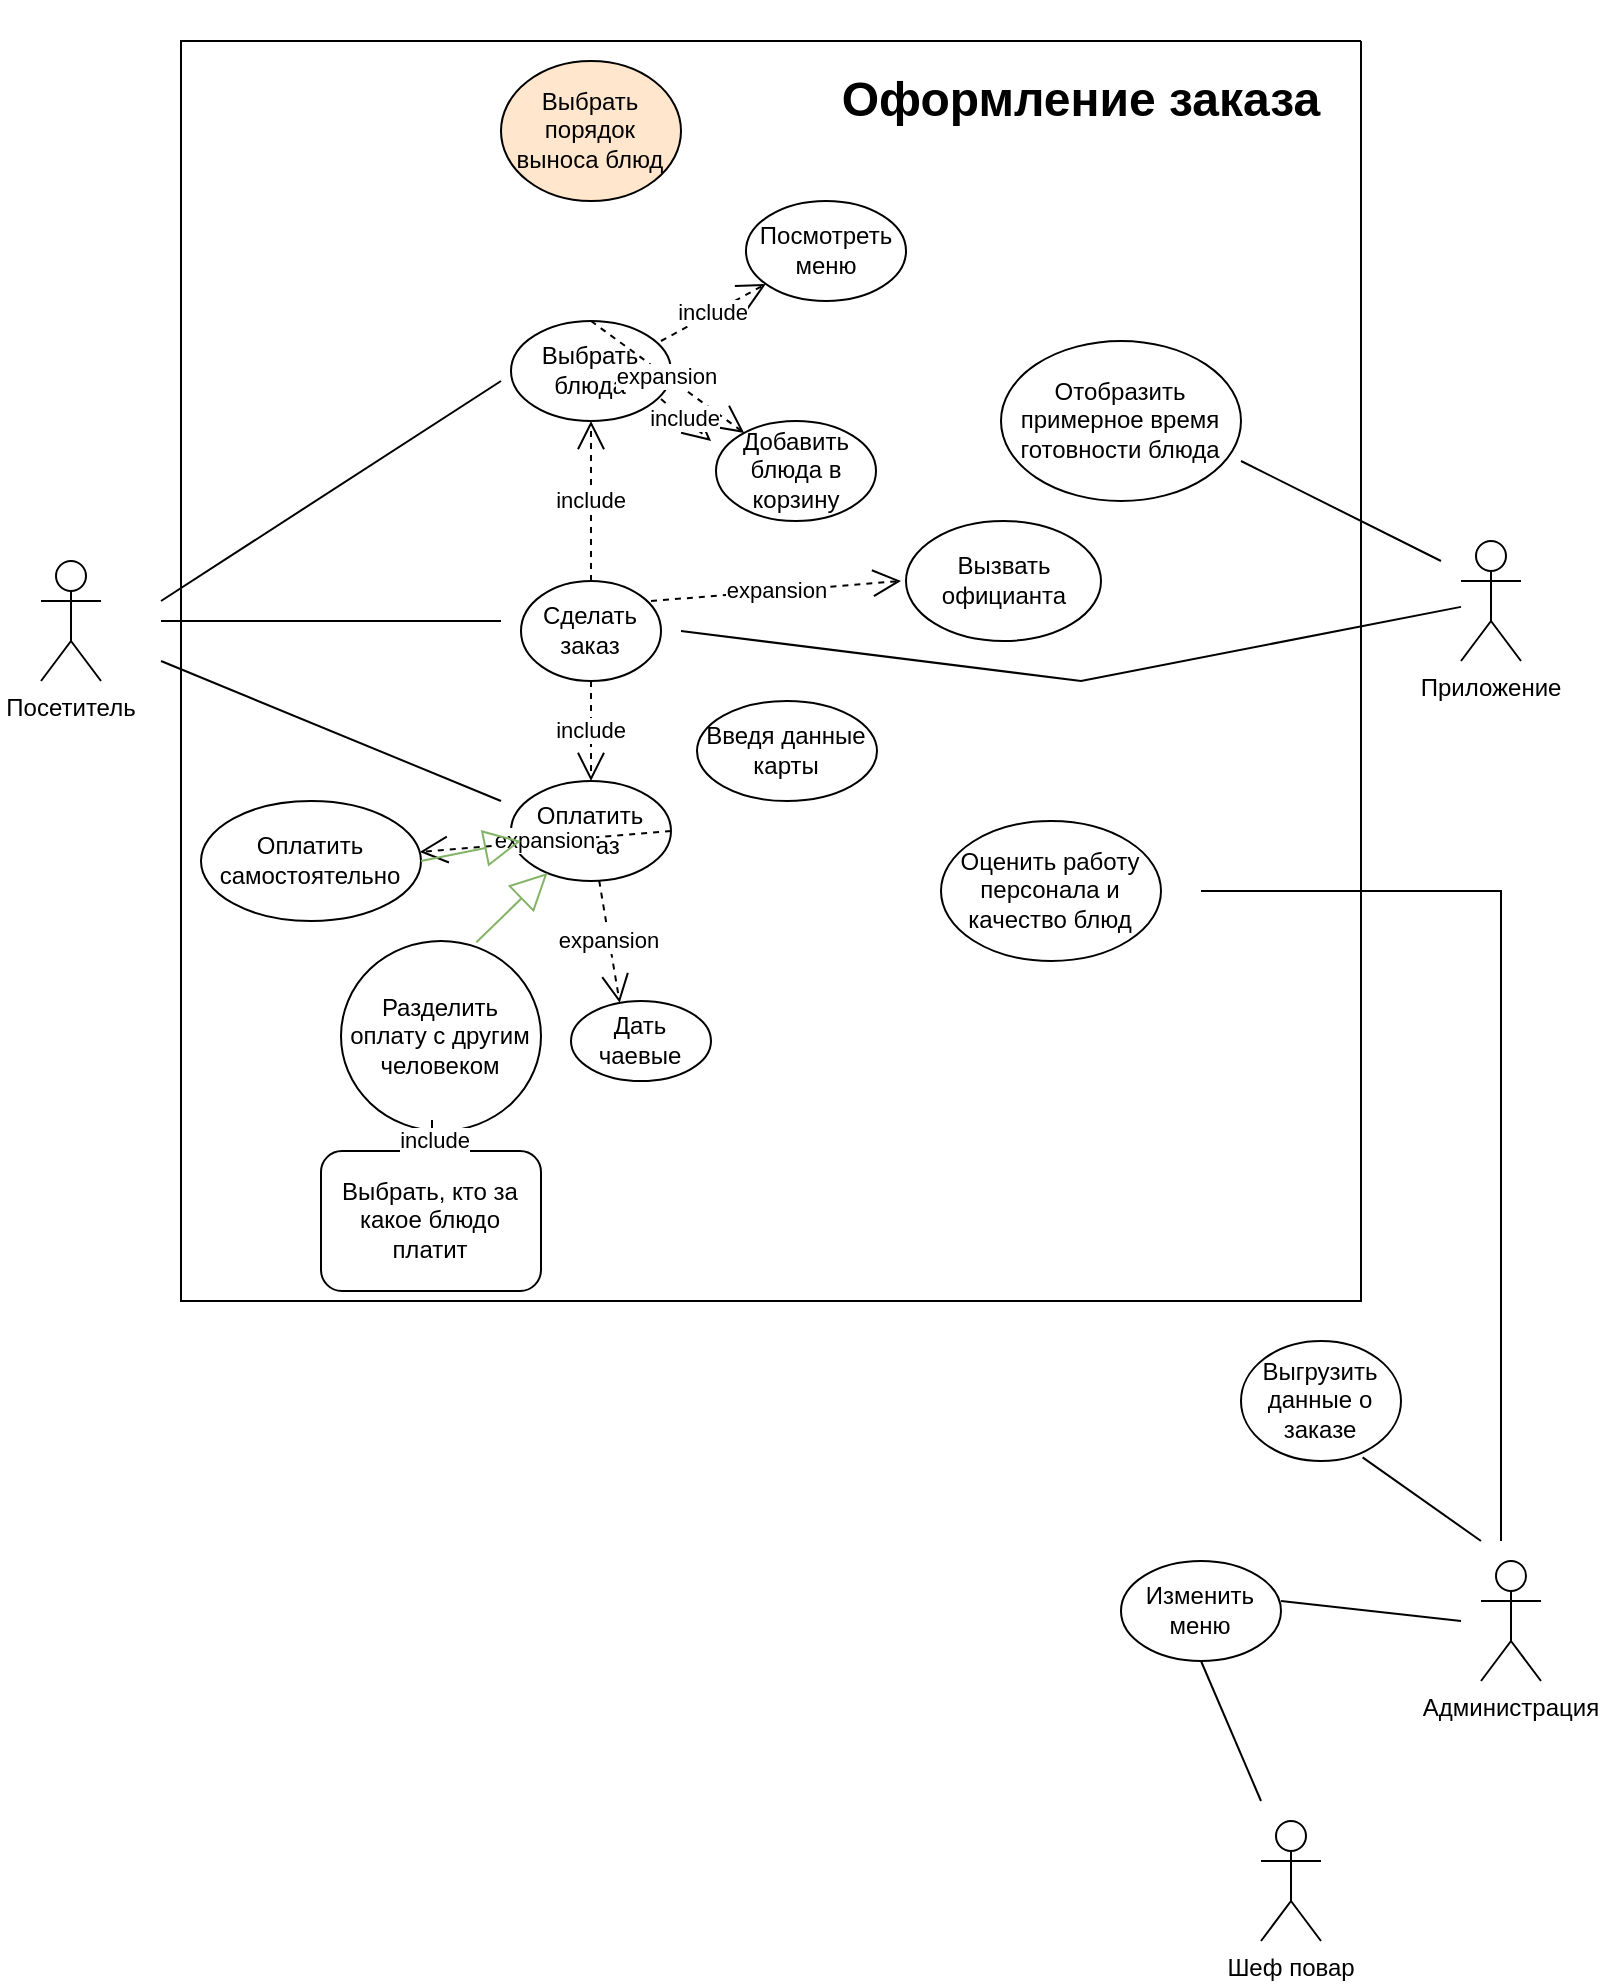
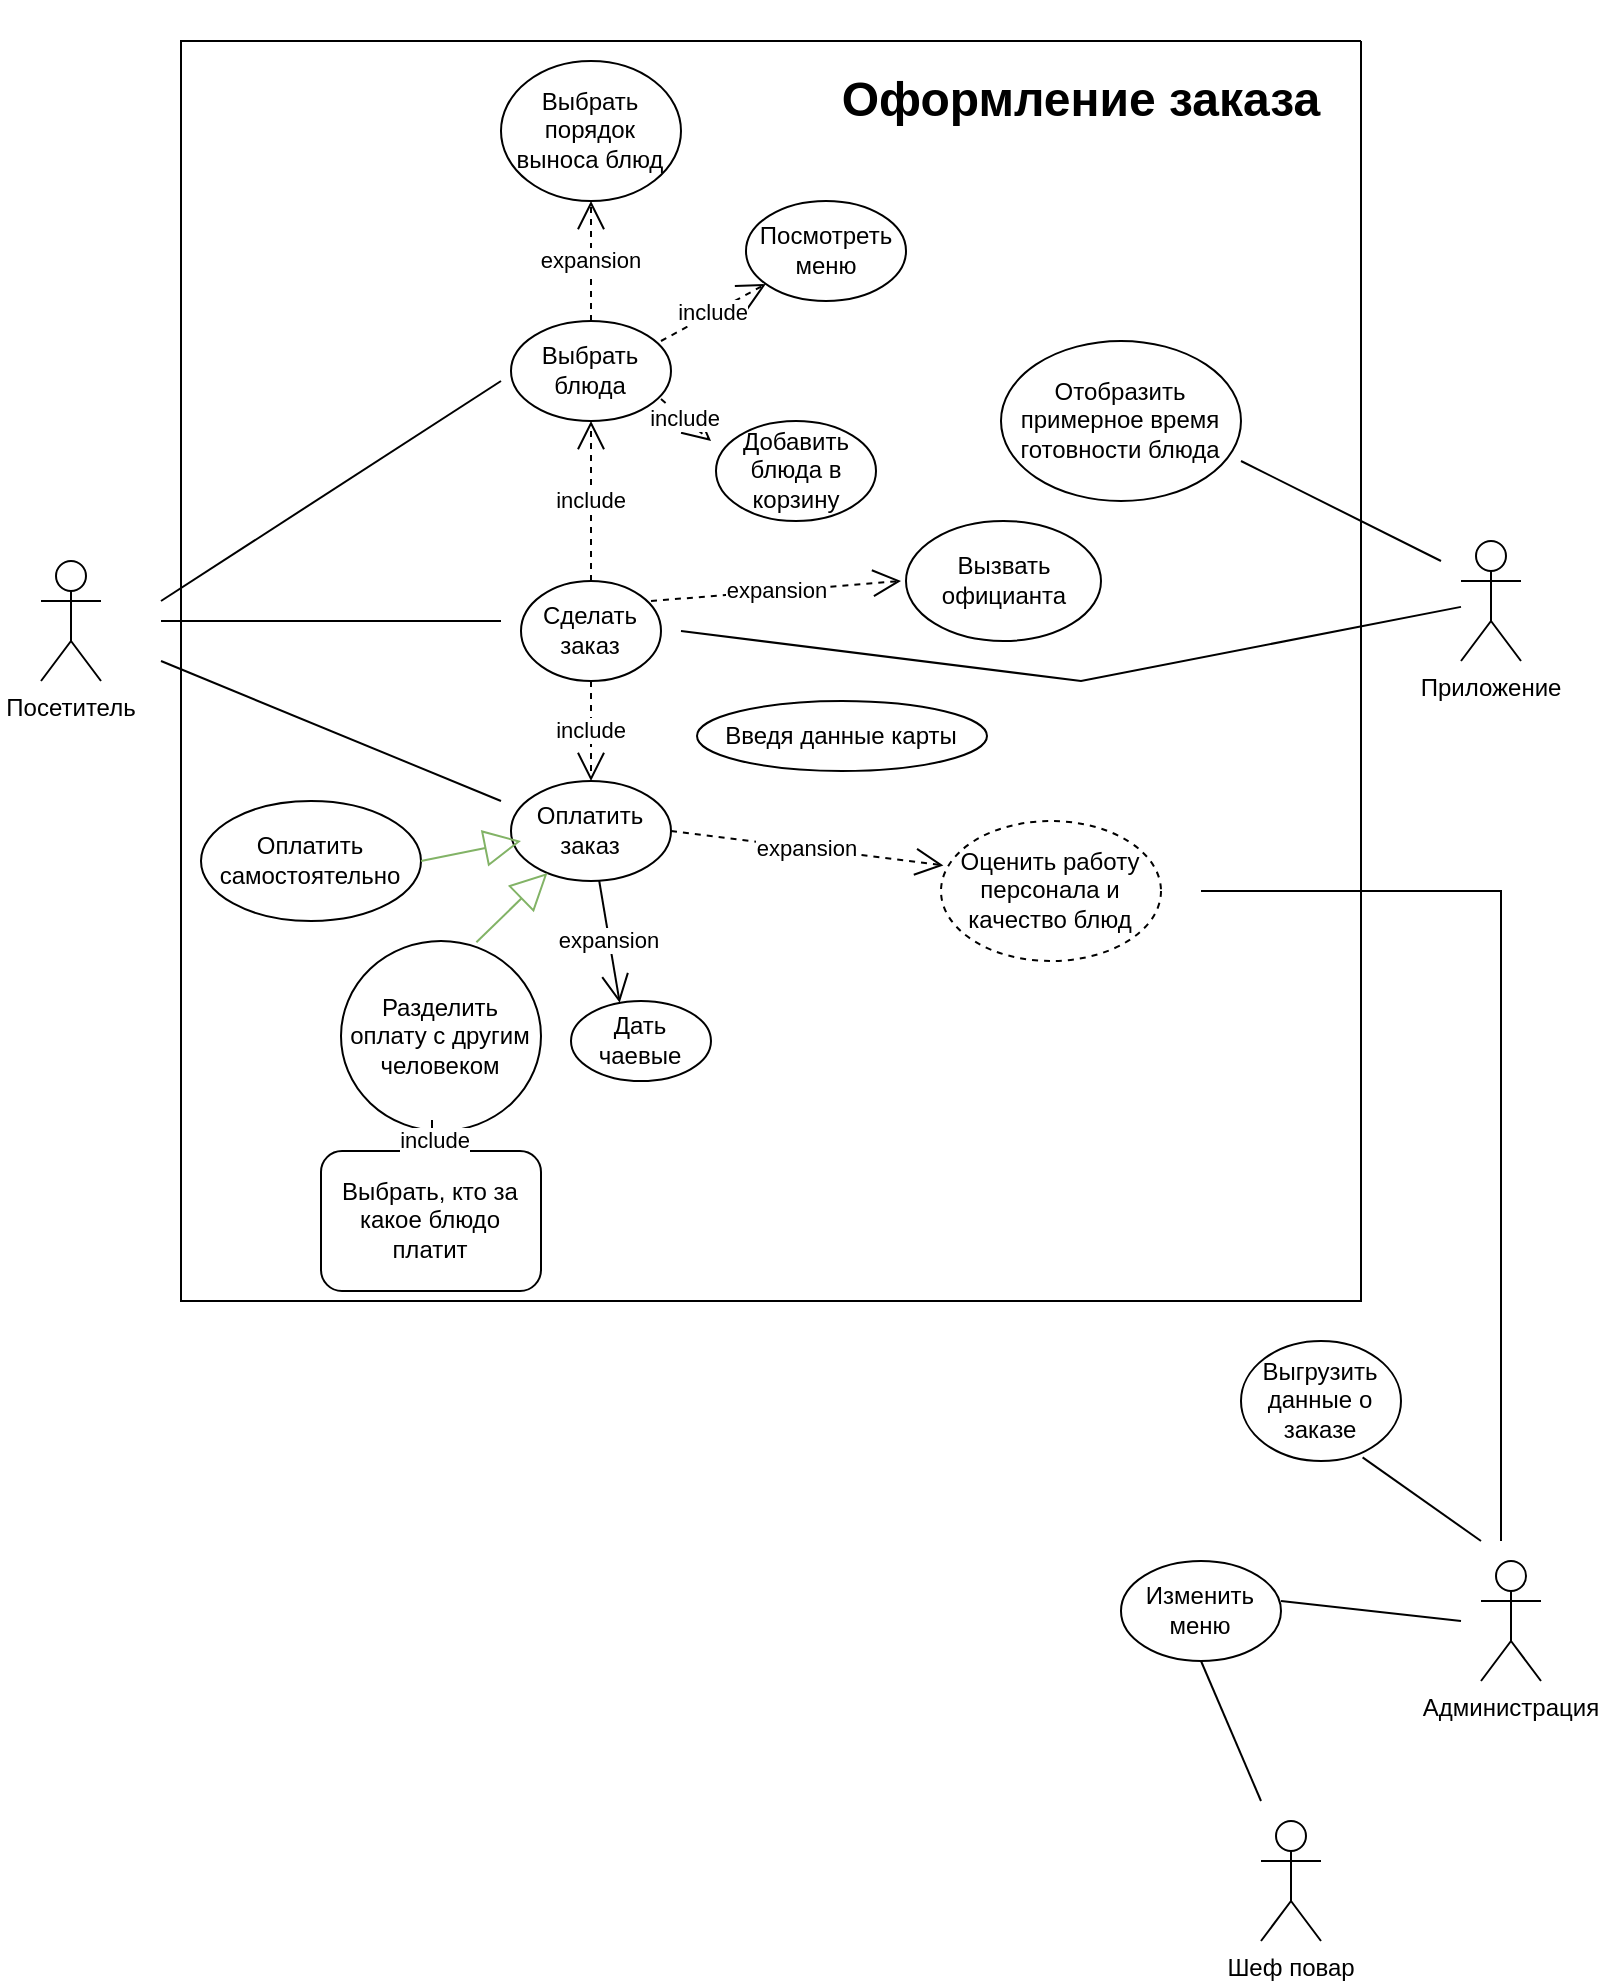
  <mxCell id="0" />
  <mxCell id="1" parent="0" />
  <mxCell id="2" value="Посетитель" style="shape=umlActor;verticalLabelPosition=bottom;verticalAlign=top;html=1;" vertex="1" parent="1"><mxGeometry x="20" y="280" width="30" height="60" as="geometry" /></mxCell>
  <mxCell id="3" value="Сделать заказ" style="ellipse;whiteSpace=wrap;html=1;" vertex="1" parent="1"><mxGeometry x="260" y="290" width="70" height="50" as="geometry" /></mxCell>
  <mxCell id="4" value="" style="endArrow=none;html=1;rounded=0;" edge="1" parent="1"><mxGeometry width="50" height="50" relative="1" as="geometry"><mxPoint x="80" y="310" as="sourcePoint" /><mxPoint x="250" y="310" as="targetPoint" /></mxGeometry></mxCell>
  <mxCell id="5" value="Посмотреть меню" style="ellipse;whiteSpace=wrap;html=1;" vertex="1" parent="1"><mxGeometry x="372.5" y="100" width="80" height="50" as="geometry" /></mxCell>
  <mxCell id="6" value="" style="endArrow=none;html=1;rounded=0;" edge="1" parent="1"><mxGeometry width="50" height="50" relative="1" as="geometry"><mxPoint x="80" y="300" as="sourcePoint" /><mxPoint x="250" y="190" as="targetPoint" /></mxGeometry></mxCell>
  <mxCell id="7" value="Выбрать блюда" style="ellipse;whiteSpace=wrap;html=1;" vertex="1" parent="1"><mxGeometry x="255" y="160" width="80" height="50" as="geometry" /></mxCell>
  <mxCell id="8" value="Добавить блюда в корзину" style="ellipse;whiteSpace=wrap;html=1;" vertex="1" parent="1"><mxGeometry x="357.5" y="210" width="80" height="50" as="geometry" /></mxCell>
- <mxCell id="9" value="Выбрать порядок выноса блюд" style="ellipse;whiteSpace=wrap;html=1;fillColor=#ffe6cc;" vertex="1" parent="1"><mxGeometry x="250" y="30" width="90" height="70" as="geometry" /></mxCell>
+ <mxCell id="9" value="Выбрать порядок выноса блюд" style="ellipse;whiteSpace=wrap;html=1;" vertex="1" parent="1"><mxGeometry x="250" y="30" width="90" height="70" as="geometry" /></mxCell>
  <mxCell id="10" value="Оплатить заказ" style="ellipse;whiteSpace=wrap;html=1;" vertex="1" parent="1"><mxGeometry x="255" y="390" width="80" height="50" as="geometry" /></mxCell>
- <mxCell id="11" value="Введя данные карты" style="ellipse;whiteSpace=wrap;html=1;" vertex="1" parent="1"><mxGeometry x="348" y="350" width="90" height="50" as="geometry" /></mxCell>
+ <mxCell id="11" value="Введя данные карты" style="ellipse;whiteSpace=wrap;html=1;" vertex="1" parent="1"><mxGeometry x="348" y="350" width="145" height="35" as="geometry" /></mxCell>
  <mxCell id="12" value="Дать чаевые" style="ellipse;whiteSpace=wrap;html=1;" vertex="1" parent="1"><mxGeometry x="285" y="500" width="70" height="40" as="geometry" /></mxCell>
  <mxCell id="13" value="Разделить оплату с другим человеком" style="ellipse;whiteSpace=wrap;html=1;" vertex="1" parent="1"><mxGeometry x="170" y="470" width="100" height="95" as="geometry" /></mxCell>
  <mxCell id="14" value="Выбрать, кто за какое блюдо платит" style="whiteSpace=wrap;html=1;rounded=1;" vertex="1" parent="1"><mxGeometry x="160" y="575" width="110" height="70" as="geometry" /></mxCell>
  <mxCell id="15" value="Вызвать официанта" style="ellipse;whiteSpace=wrap;html=1;" vertex="1" parent="1"><mxGeometry x="452.5" y="260" width="97.5" height="60" as="geometry" /></mxCell>
- <mxCell id="16" value="Оценить работу персонала и качество блюд" style="ellipse;whiteSpace=wrap;html=1;" vertex="1" parent="1"><mxGeometry x="470" y="410" width="110" height="70" as="geometry" /></mxCell>
+ <mxCell id="16" value="Оценить работу персонала и качество блюд" style="ellipse;whiteSpace=wrap;html=1;dashed=1;" vertex="1" parent="1"><mxGeometry x="470" y="410" width="110" height="70" as="geometry" /></mxCell>
  <mxCell id="17" value="" style="verticalLabelPosition=bottom;verticalAlign=top;html=1;shape=mxgraph.basic.rect;fillColor2=none;strokeWidth=1;size=20;indent=5;opacity=0;" vertex="1" parent="1"><mxGeometry x="90" y="50" width="120" height="60" as="geometry" /></mxCell>
  <mxCell id="18" value="" style="endArrow=none;html=1;rounded=0;" edge="1" parent="1"><mxGeometry width="50" height="50" relative="1" as="geometry"><mxPoint x="80" y="330" as="sourcePoint" /><mxPoint x="250" y="400" as="targetPoint" /></mxGeometry></mxCell>
  <mxCell id="19" value="include" style="endArrow=open;endSize=12;dashed=1;html=1;rounded=0;exitX=0.5;exitY=1;exitDx=0;exitDy=0;" edge="1" parent="1" source="3" target="10"><mxGeometry width="160" relative="1" as="geometry"><mxPoint x="285" y="340" as="sourcePoint" /><mxPoint x="445" y="340" as="targetPoint" /></mxGeometry></mxCell>
  <mxCell id="20" value="include" style="endArrow=open;endSize=12;dashed=1;html=1;rounded=0;entryX=0.5;entryY=1;entryDx=0;entryDy=0;exitX=0.5;exitY=0;exitDx=0;exitDy=0;" edge="1" parent="1" source="3" target="7"><mxGeometry width="160" relative="1" as="geometry"><mxPoint x="240" y="280" as="sourcePoint" /><mxPoint x="400" y="280" as="targetPoint" /></mxGeometry></mxCell>
- <mxCell id="21" value="expansion" style="endArrow=open;endSize=12;dashed=1;html=1;rounded=0;exitX=0.5;exitY=0;exitDx=0;exitDy=0;" edge="1" parent="1" source="7" target="8"><mxGeometry width="160" relative="1" as="geometry"><mxPoint x="240" y="160" as="sourcePoint" /><mxPoint x="400" y="160" as="targetPoint" /></mxGeometry></mxCell>
+ <mxCell id="21" value="expansion" style="endArrow=open;endSize=12;dashed=1;html=1;rounded=0;entryX=0.5;entryY=1;entryDx=0;entryDy=0;exitX=0.5;exitY=0;exitDx=0;exitDy=0;" edge="1" parent="1" source="7" target="9"><mxGeometry width="160" relative="1" as="geometry"><mxPoint x="240" y="160" as="sourcePoint" /><mxPoint x="400" y="160" as="targetPoint" /></mxGeometry></mxCell>
  <mxCell id="22" value="include" style="endArrow=open;endSize=12;dashed=1;html=1;rounded=0;" edge="1" parent="1" target="5"><mxGeometry width="160" relative="1" as="geometry"><mxPoint x="330" y="170" as="sourcePoint" /><mxPoint x="490" y="170" as="targetPoint" /></mxGeometry></mxCell>
  <mxCell id="23" value="include" style="endArrow=open;endSize=12;dashed=1;html=1;rounded=0;entryX=-0.031;entryY=0.2;entryDx=0;entryDy=0;entryPerimeter=0;" edge="1" parent="1" target="8"><mxGeometry width="160" relative="1" as="geometry"><mxPoint x="330" y="199.05" as="sourcePoint" /><mxPoint x="490" y="199.05" as="targetPoint" /></mxGeometry></mxCell>
- <mxCell id="24" value="expansion" style="endArrow=open;endSize=12;dashed=1;html=1;rounded=0;exitX=1;exitY=0.5;exitDx=0;exitDy=0;" edge="1" parent="1" source="10" target="26"><mxGeometry width="160" relative="1" as="geometry"><mxPoint x="294.52" y="440" as="sourcePoint" /><mxPoint x="294.52" y="380" as="targetPoint" /></mxGeometry></mxCell>
- <mxCell id="25" value="expansion" style="endArrow=open;endSize=12;dashed=1;html=1;rounded=0;entryX=0.348;entryY=0.023;entryDx=0;entryDy=0;entryPerimeter=0;" edge="1" parent="1" source="10" target="12"><mxGeometry width="160" relative="1" as="geometry"><mxPoint x="335" y="200" as="sourcePoint" /><mxPoint x="335" y="140" as="targetPoint" /></mxGeometry></mxCell>
+ <mxCell id="24" value="expansion" style="endArrow=open;endSize=12;dashed=1;html=1;rounded=0;entryX=0.011;entryY=0.317;entryDx=0;entryDy=0;exitX=1;exitY=0.5;exitDx=0;exitDy=0;entryPerimeter=0;" edge="1" parent="1" source="10" target="16"><mxGeometry width="160" relative="1" as="geometry"><mxPoint x="294.52" y="440" as="sourcePoint" /><mxPoint x="294.52" y="380" as="targetPoint" /></mxGeometry></mxCell>
+ <mxCell id="25" value="expansion" style="endArrow=open;endSize=12;dashed=0;html=1;rounded=0;entryX=0.348;entryY=0.023;entryDx=0;entryDy=0;entryPerimeter=0;" edge="1" parent="1" source="10" target="12"><mxGeometry width="160" relative="1" as="geometry"><mxPoint x="335" y="200" as="sourcePoint" /><mxPoint x="335" y="140" as="targetPoint" /></mxGeometry></mxCell>
  <mxCell id="26" value="Оплатить самостоятельно" style="ellipse;whiteSpace=wrap;html=1;" vertex="1" parent="1"><mxGeometry x="100" y="400" width="110" height="60" as="geometry" /></mxCell>
  <mxCell id="27" value="" style="endArrow=block;endSize=16;endFill=0;html=1;rounded=0;exitX=1;exitY=0.5;exitDx=0;exitDy=0;fillColor=#d5e8d4;strokeColor=#82b366;" edge="1" parent="1" source="26"><mxGeometry width="160" relative="1" as="geometry"><mxPoint x="220" y="420" as="sourcePoint" /><mxPoint x="260" y="420" as="targetPoint" /></mxGeometry></mxCell>
  <mxCell id="28" value="" style="endArrow=block;endSize=16;endFill=0;html=1;rounded=0;exitX=0.677;exitY=0.007;exitDx=0;exitDy=0;exitPerimeter=0;fillColor=#d5e8d4;strokeColor=#82b366;" edge="1" parent="1" source="13" target="10"><mxGeometry width="160" relative="1" as="geometry"><mxPoint x="375" y="406" as="sourcePoint" /><mxPoint x="351" y="424" as="targetPoint" /></mxGeometry></mxCell>
  <mxCell id="29" value="include" style="endArrow=open;endSize=12;dashed=1;html=1;rounded=0;exitX=0.5;exitY=1;exitDx=0;exitDy=0;entryX=0.5;entryY=0;entryDx=0;entryDy=0;" edge="1" parent="1" source="13" target="14"><mxGeometry width="160" relative="1" as="geometry"><mxPoint x="305" y="350" as="sourcePoint" /><mxPoint x="305" y="400" as="targetPoint" /></mxGeometry></mxCell>
  <mxCell id="30" value="Приложение" style="shape=umlActor;verticalLabelPosition=bottom;verticalAlign=top;html=1;outlineConnect=0;" vertex="1" parent="1"><mxGeometry x="730" y="270" width="30" height="60" as="geometry" /></mxCell>
  <mxCell id="31" value="" style="endArrow=none;html=1;rounded=0;" edge="1" parent="1" target="30"><mxGeometry width="50" height="50" relative="1" as="geometry"><mxPoint x="340" y="315" as="sourcePoint" /><mxPoint x="340" y="310" as="targetPoint" /><Array as="points"><mxPoint x="540" y="340" /></Array></mxGeometry></mxCell>
  <mxCell id="32" value="Администрация" style="shape=umlActor;verticalLabelPosition=bottom;verticalAlign=top;html=1;outlineConnect=0;" vertex="1" parent="1"><mxGeometry x="740" y="780" width="30" height="60" as="geometry" /></mxCell>
  <mxCell id="33" value="Изменить меню" style="ellipse;whiteSpace=wrap;html=1;" vertex="1" parent="1"><mxGeometry x="560" y="780" width="80" height="50" as="geometry" /></mxCell>
  <mxCell id="34" value="Шеф повар" style="shape=umlActor;verticalLabelPosition=bottom;verticalAlign=top;html=1;outlineConnect=0;" vertex="1" parent="1"><mxGeometry x="630" y="910" width="30" height="60" as="geometry" /></mxCell>
  <mxCell id="35" value="Выгрузить данные о заказе" style="ellipse;whiteSpace=wrap;html=1;" vertex="1" parent="1"><mxGeometry x="620" y="670" width="80" height="60" as="geometry" /></mxCell>
  <mxCell id="36" value="" style="endArrow=none;html=1;rounded=0;" edge="1" parent="1"><mxGeometry width="50" height="50" relative="1" as="geometry"><mxPoint x="640" y="800" as="sourcePoint" /><mxPoint x="730" y="810" as="targetPoint" /></mxGeometry></mxCell>
  <mxCell id="37" value="" style="endArrow=none;html=1;rounded=0;entryX=0.5;entryY=1;entryDx=0;entryDy=0;" edge="1" parent="1" target="33"><mxGeometry width="50" height="50" relative="1" as="geometry"><mxPoint x="630" y="900" as="sourcePoint" /><mxPoint x="410" y="890" as="targetPoint" /></mxGeometry></mxCell>
  <mxCell id="38" value="" style="endArrow=none;html=1;rounded=0;exitX=0.76;exitY=0.97;exitDx=0;exitDy=0;exitPerimeter=0;" edge="1" parent="1" source="35"><mxGeometry width="50" height="50" relative="1" as="geometry"><mxPoint x="360" y="820" as="sourcePoint" /><mxPoint x="740" y="770" as="targetPoint" /></mxGeometry></mxCell>
  <mxCell id="39" value="" style="endArrow=none;html=1;rounded=0;" edge="1" parent="1"><mxGeometry width="50" height="50" relative="1" as="geometry"><mxPoint x="750" y="770" as="sourcePoint" /><mxPoint x="600" y="445" as="targetPoint" /><Array as="points"><mxPoint x="750" y="445" /></Array></mxGeometry></mxCell>
  <mxCell id="40" value="expansion" style="endArrow=open;endSize=12;dashed=1;html=1;rounded=0;" edge="1" parent="1"><mxGeometry width="160" relative="1" as="geometry"><mxPoint x="325" y="300" as="sourcePoint" /><mxPoint x="450" y="290" as="targetPoint" /></mxGeometry></mxCell>
  <mxCell id="41" value="Отобразить примерное время готовности блюда" style="ellipse;whiteSpace=wrap;html=1;" vertex="1" parent="1"><mxGeometry x="500" y="170" width="120" height="80" as="geometry" /></mxCell>
  <mxCell id="42" value="" style="endArrow=none;html=1;rounded=0;exitX=1;exitY=0.75;exitDx=0;exitDy=0;exitPerimeter=0;" edge="1" parent="1" source="41"><mxGeometry width="50" height="50" relative="1" as="geometry"><mxPoint x="450" y="230" as="sourcePoint" /><mxPoint x="720" y="280" as="targetPoint" /></mxGeometry></mxCell>
  <mxCell id="43" value="" style="endArrow=none;html=1;rounded=0;" edge="1" parent="1"><mxGeometry width="50" height="50" relative="1" as="geometry"><mxPoint x="680" y="20" as="sourcePoint" /><mxPoint x="680" y="20" as="targetPoint" /><Array as="points"><mxPoint x="90" y="20" /><mxPoint x="90" y="650" /><mxPoint x="680" y="650" /></Array></mxGeometry></mxCell>
  <mxCell id="44" value="Оформление заказа" style="text;strokeColor=none;fillColor=none;html=1;fontSize=24;fontStyle=1;verticalAlign=middle;align=center;" vertex="1" parent="1"><mxGeometry x="490" y="30" width="100" height="40" as="geometry" /></mxCell>
